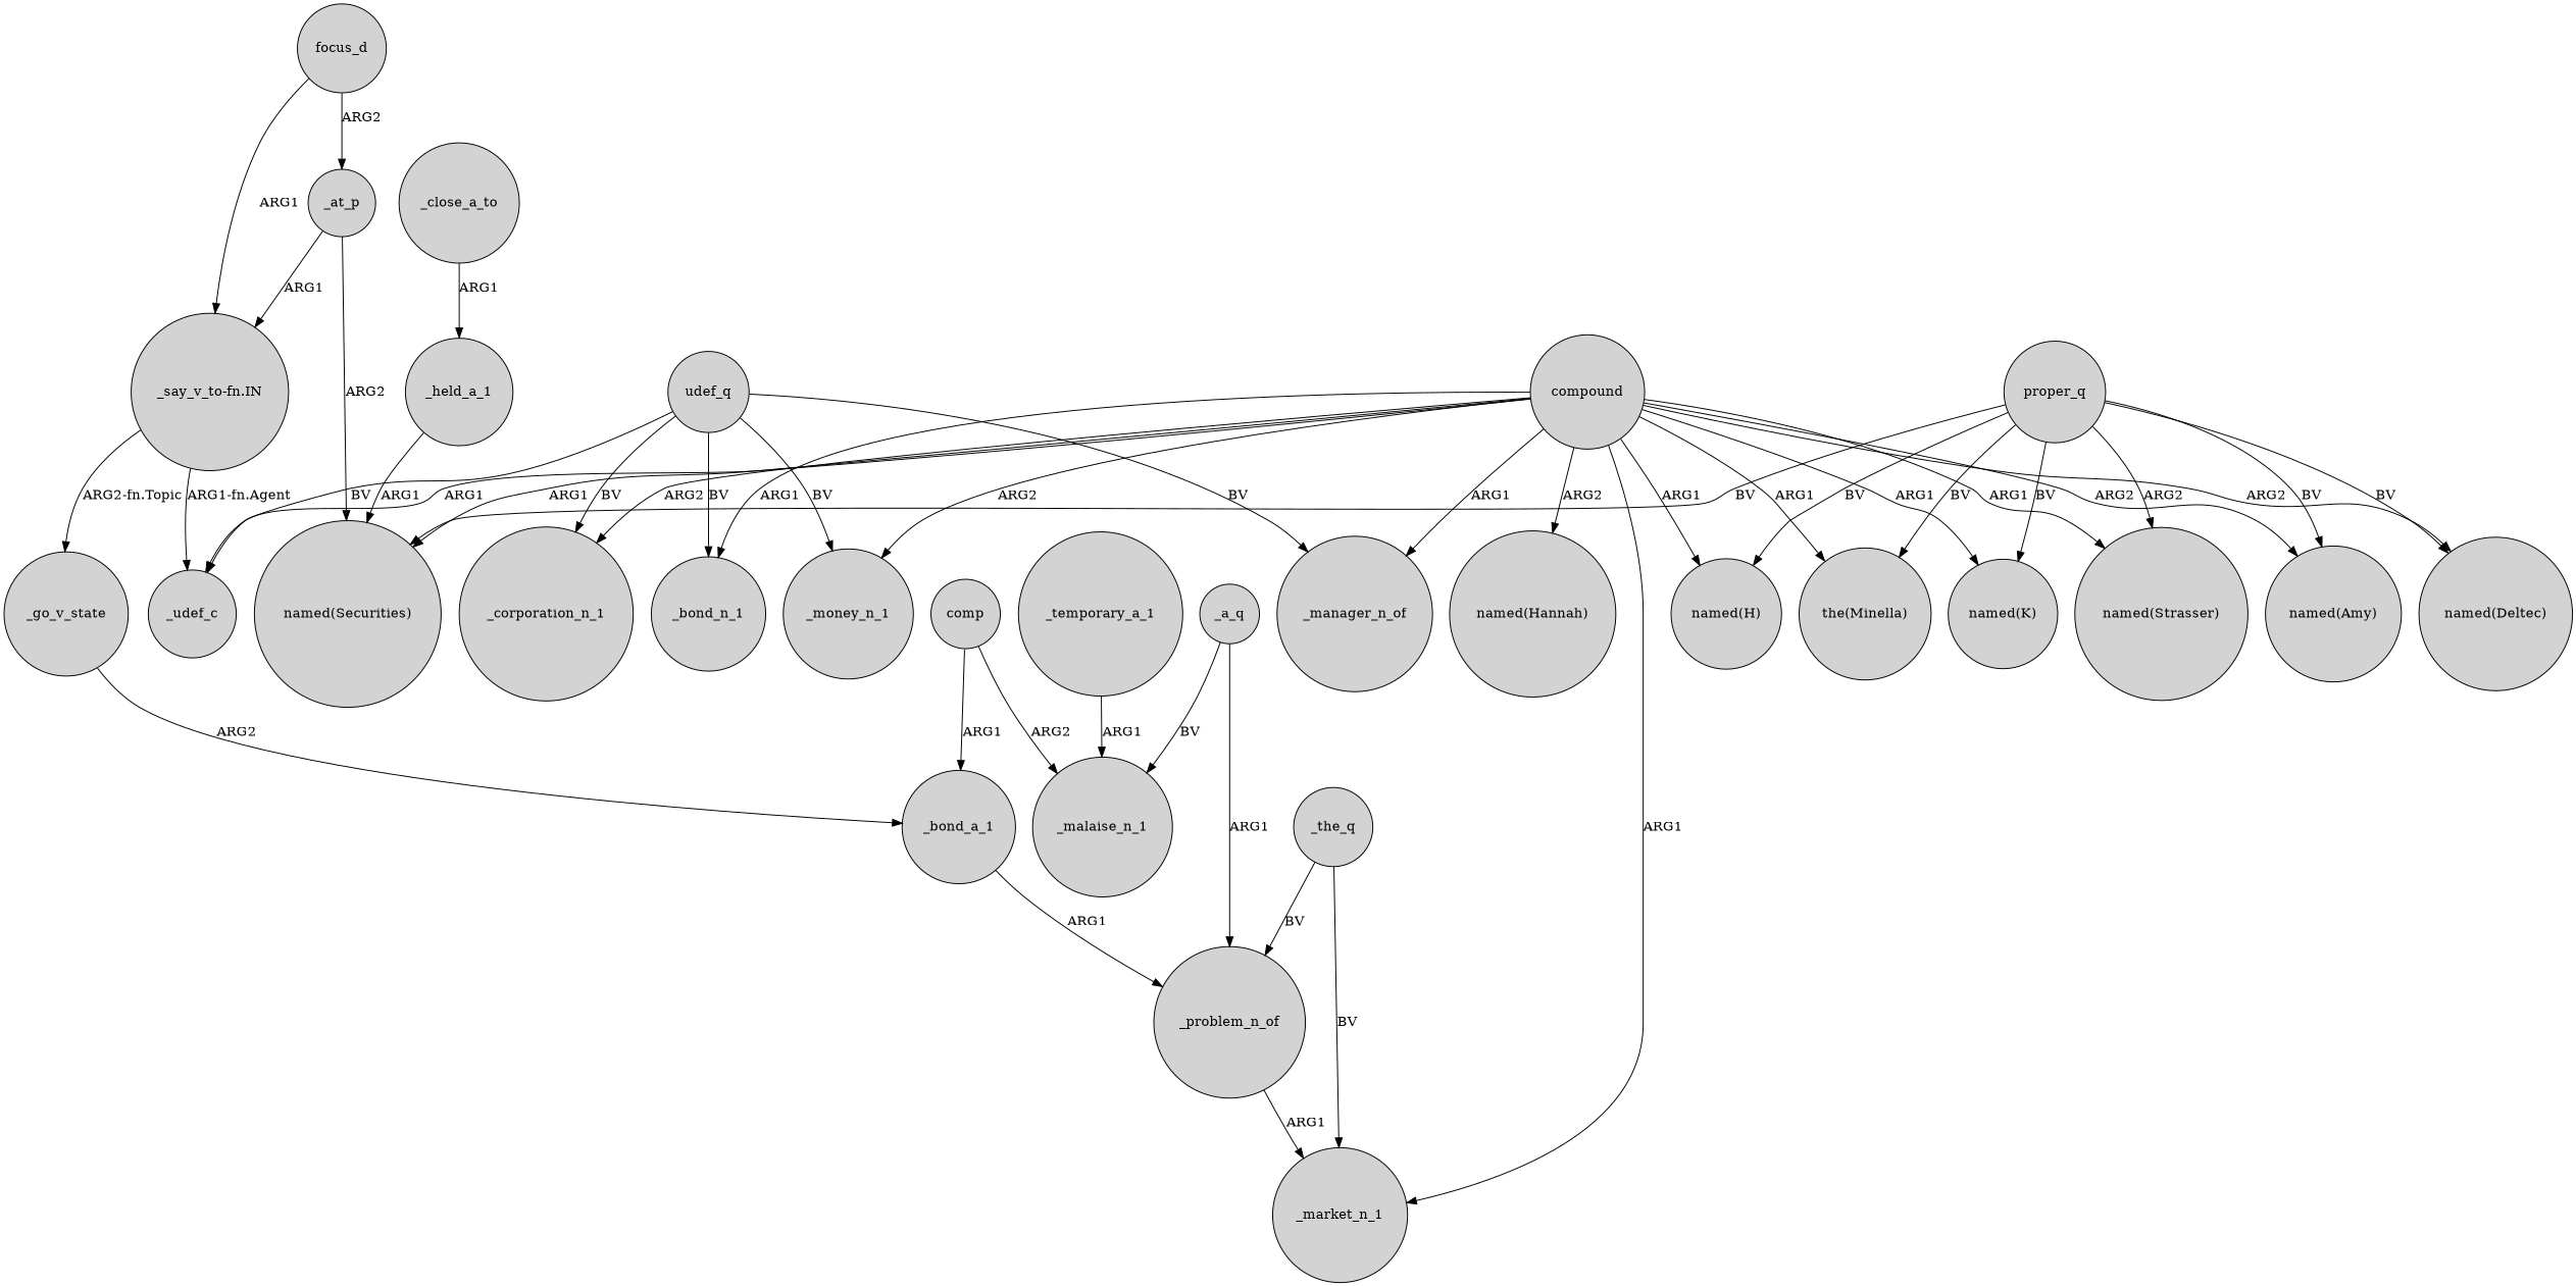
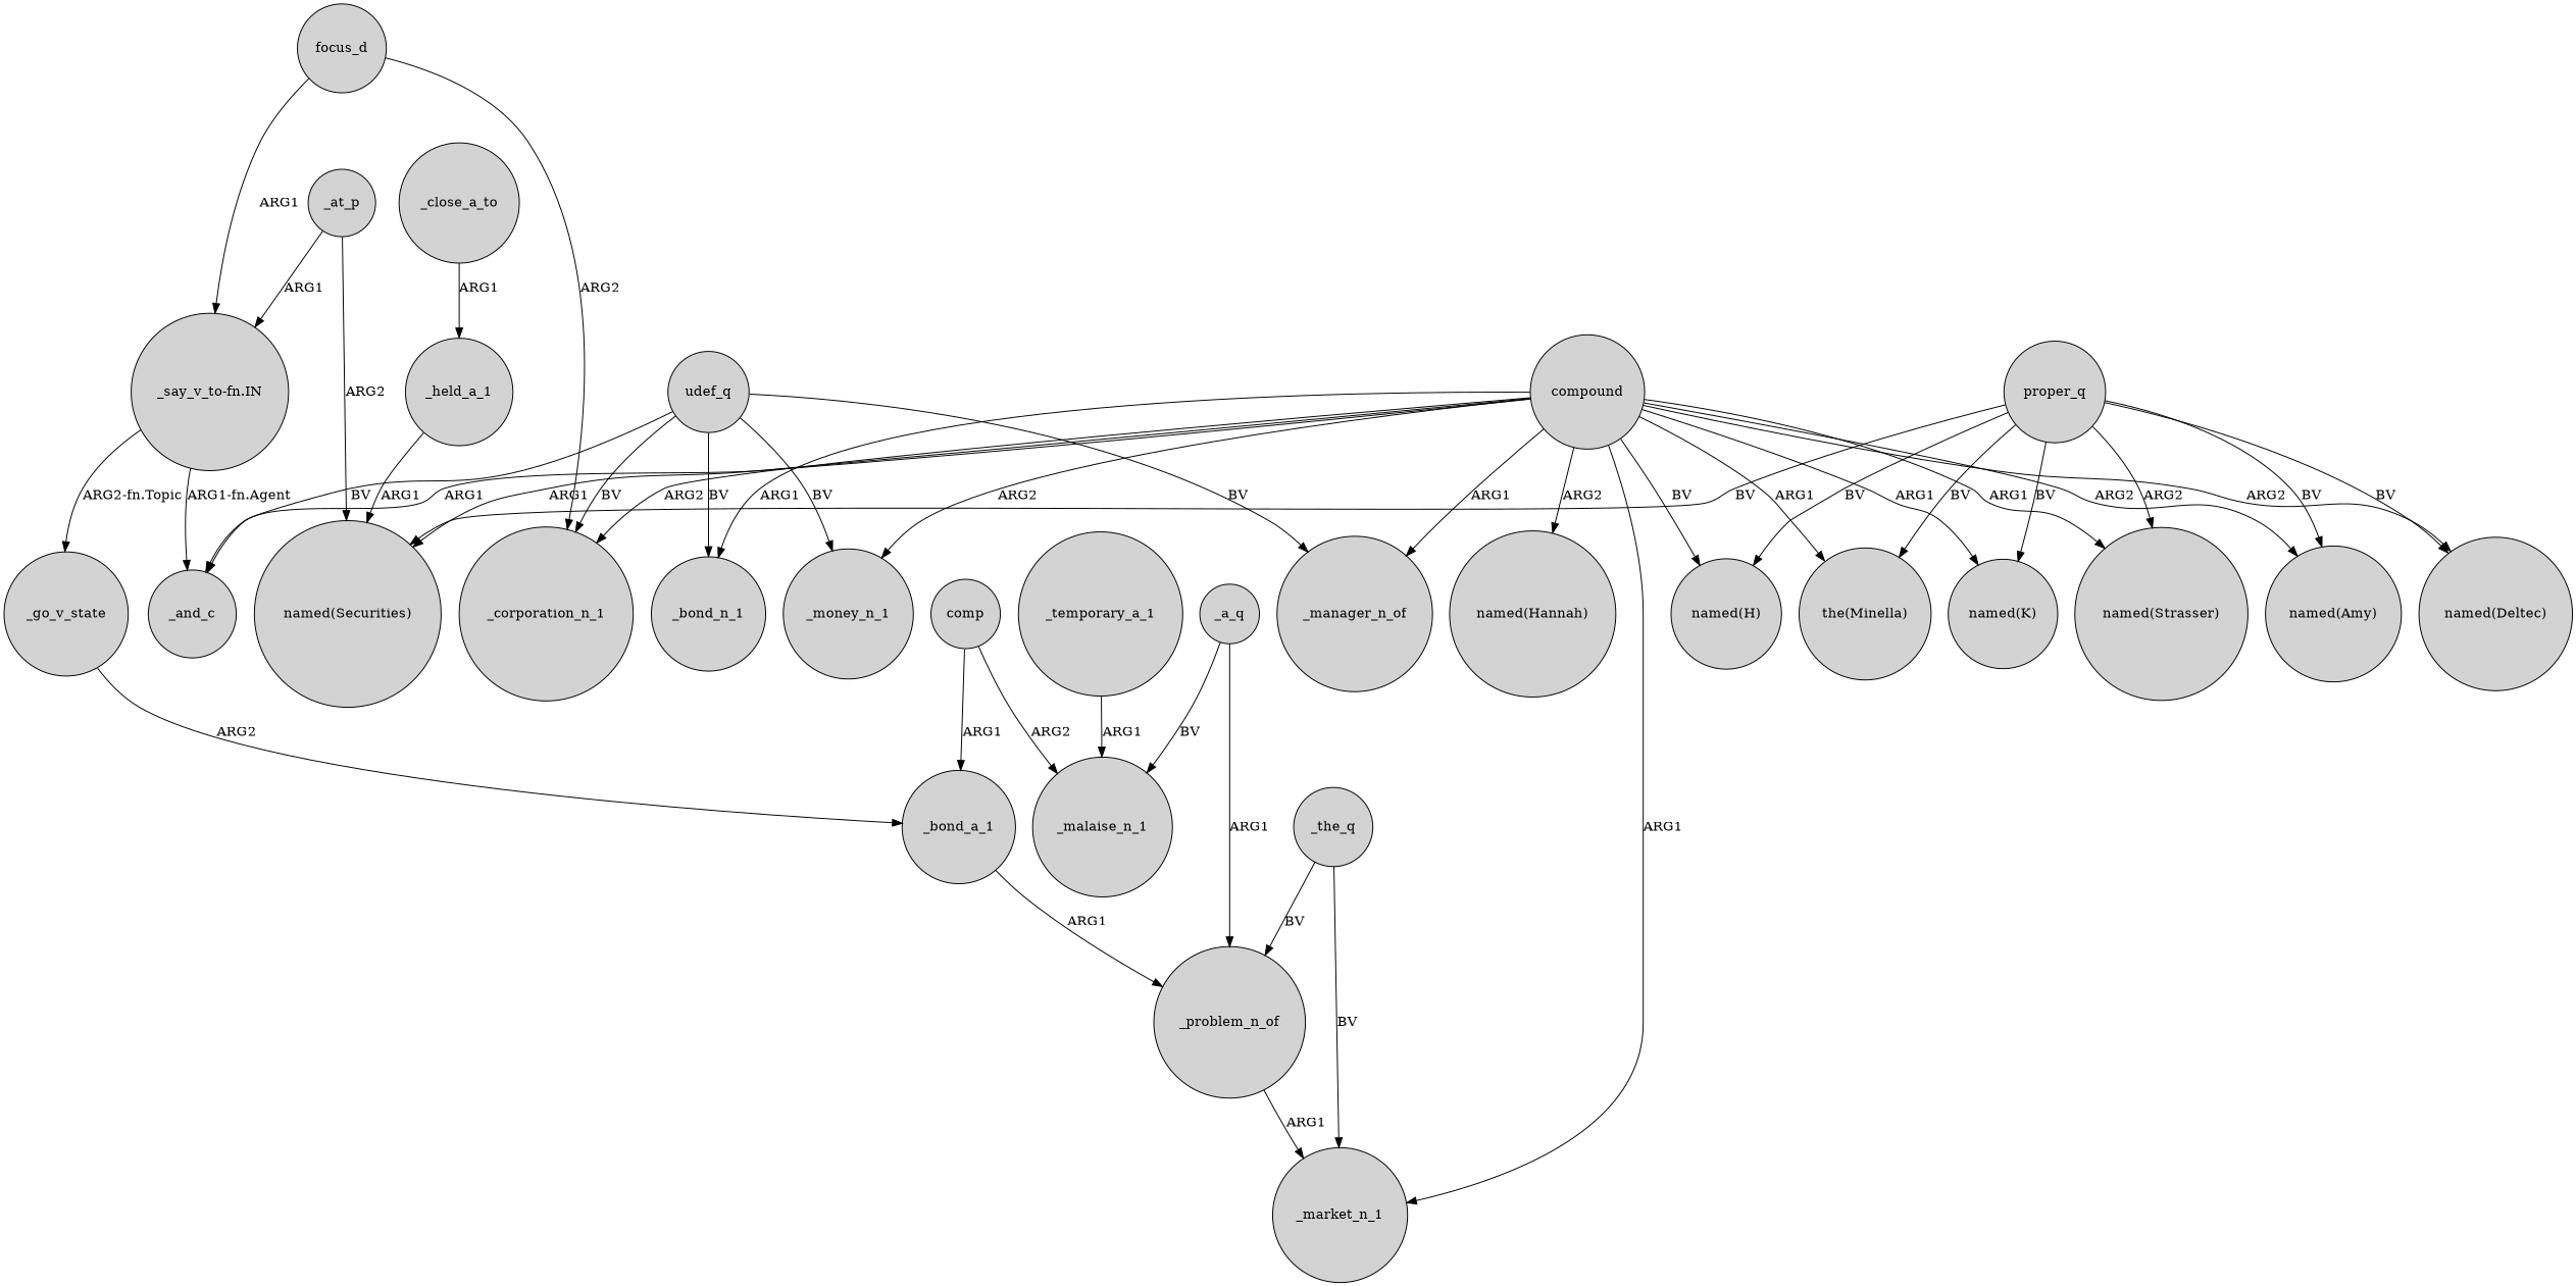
  digraph {
    node [shape=circle style=filled]
    n1 [label="the(Minella)"]
    compound
    _money_n_1
    _manager_n_of
    "named(Securities)"
    "named(Strasser)"
-   _and_c [label=_udef_c]
+   _and_c
    "named(Deltec)"
    _bond_n_1
    _corporation_n_1
    "named(Hannah)"
    _market_n_1
    "named(Amy)"
    "named(H)"
    "named(K)"
    udef_q
    _at_p
    "_say_v_to-fn.IN"
    _go_v_state
    n20 [label=_bond_a_1]
    _temporary_a_1
    _malaise_n_1
    _problem_n_of
    _held_a_1
    _the_q
    proper_q
    focus_d
    _a_q
    comp
    _close_a_to
    compound -> n1 [label=ARG1]
    compound -> _money_n_1 [label=ARG2]
    compound -> _manager_n_of [label=ARG1]
    compound -> "named(Securities)" [label=ARG1]
    compound -> "named(Strasser)" [label=ARG1]
    compound -> _and_c [label=ARG1]
    compound -> "named(Deltec)" [label=ARG2]
    compound -> _bond_n_1 [label=ARG1]
    compound -> _corporation_n_1 [label=ARG2]
    compound -> "named(Hannah)" [label=ARG2]
    compound -> _market_n_1 [label=ARG1]
    compound -> "named(Amy)" [label=ARG2]
-   compound -> "named(H)" [label=ARG1]
+   compound -> "named(H)" [label=BV]
    compound -> "named(K)" [label=ARG1]
    udef_q -> _money_n_1 [label=BV]
    udef_q -> _manager_n_of [label=BV]
    udef_q -> _and_c [label=BV]
    udef_q -> _bond_n_1 [label=BV]
    udef_q -> _corporation_n_1 [label=BV]
    _at_p -> "named(Securities)" [label=ARG2]
    _at_p -> "_say_v_to-fn.IN" [label=ARG1]
    "_say_v_to-fn.IN" -> _and_c [label="ARG1-fn.Agent"]
    "_say_v_to-fn.IN" -> _go_v_state [label="ARG2-fn.Topic"]
    _go_v_state -> n20 [label=ARG2]
    n20 -> _problem_n_of [label=ARG1]
    _temporary_a_1 -> _malaise_n_1 [label=ARG1]
    _problem_n_of -> _market_n_1 [label=ARG1]
    _held_a_1 -> "named(Securities)" [label=ARG1]
    _the_q -> _market_n_1 [label=BV]
    _the_q -> _problem_n_of [label=BV]
    proper_q -> n1 [label=BV]
    proper_q -> "named(Securities)" [label=BV]
    proper_q -> "named(Strasser)" [label=ARG2]
    proper_q -> "named(Deltec)" [label=BV]
    proper_q -> "named(Amy)" [label=BV]
    proper_q -> "named(H)" [label=BV]
    proper_q -> "named(K)" [label=BV]
-   focus_d -> _at_p [label=ARG2]
+   focus_d -> _corporation_n_1 [label=ARG2]
    focus_d -> "_say_v_to-fn.IN" [label=ARG1]
    _a_q -> _malaise_n_1 [label=BV]
    _a_q -> _problem_n_of [label=ARG1]
    comp -> n20 [label=ARG1]
    comp -> _malaise_n_1 [label=ARG2]
    _close_a_to -> _held_a_1 [label=ARG1]
  }
